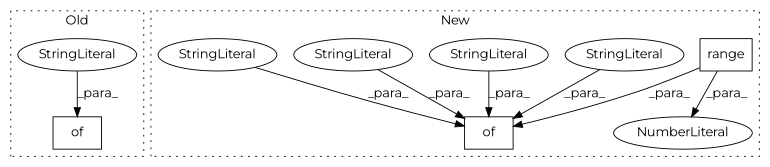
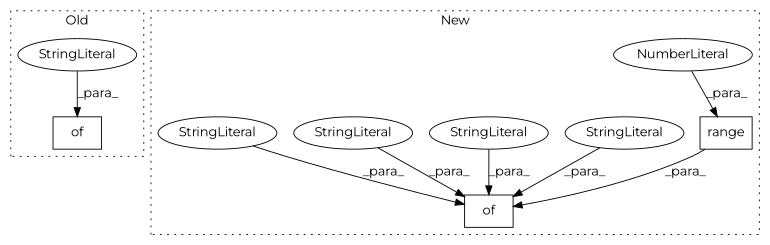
  digraph {
    fontname=Montserrat
    node [a=45 l="3,1" shape=ellipse fontname=Montserrat]
    edge [fontname=Montserrat]
    n1 [a=32 label=of s="1884,1976" shape=box]
    n2 [l=14 label=StringLiteral s=1909]
    n3 [a=32 l="6,1" label=range s="956,966" shape=box]
    n4 [a=34 l=2 label=NumberLiteral s=964]
    n5 [a=32 label=of s="911,1171" shape=box]
    n6 [l=7 label=StringLiteral s=1086]
    n7 [l=9 label=StringLiteral s=1149]
    n8 [l=15 label=StringLiteral s=968]
    n9 [l=14 label=StringLiteral s=914]
    subgraph cluster_1 {
      label=Old
      style=dotted
      n1
      n2
    }
    subgraph cluster_2 {
      label=New
      style=dotted
      n3
      n4
      n5
      n6
      n7
      n8
      n9
    }
    n2 -> n1 [label=_para_]
    n3 -> n5 [label=_para_]
-   n3 -> n4 [label=_para_]
+   n4 -> n3 [label=_para_]
    n6 -> n5 [label=_para_]
    n7 -> n5 [label=_para_]
    n8 -> n5 [label=_para_]
    n9 -> n5 [label=_para_]
  }
